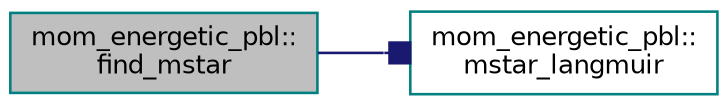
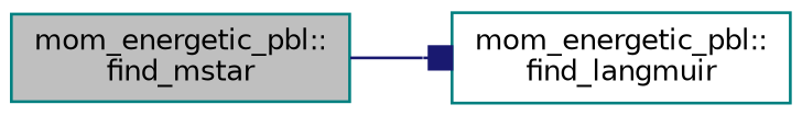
  digraph {
    rankdir=LR
    node [color=teal fontname=Helvetica fontsize=10 shape=record style=filled]
    n1 [fillcolor=grey75 fontcolor=black height=0.2 label="mom_energetic_pbl::\lfind_mstar" width=0.4]
-   n2 [fillcolor=white height=0.2 label="mom_energetic_pbl::\lmstar_langmuir" width=0.4]
+   n2 [fillcolor=white height=0.2 label="mom_energetic_pbl::\lfind_langmuir" width=0.4]
    n1 -> n2 [color=midnightblue fontname=Helvetica fontsize=10 labelfontname=Helvetica labelfontsize=10 style=solid arrowhead=box]
  }
